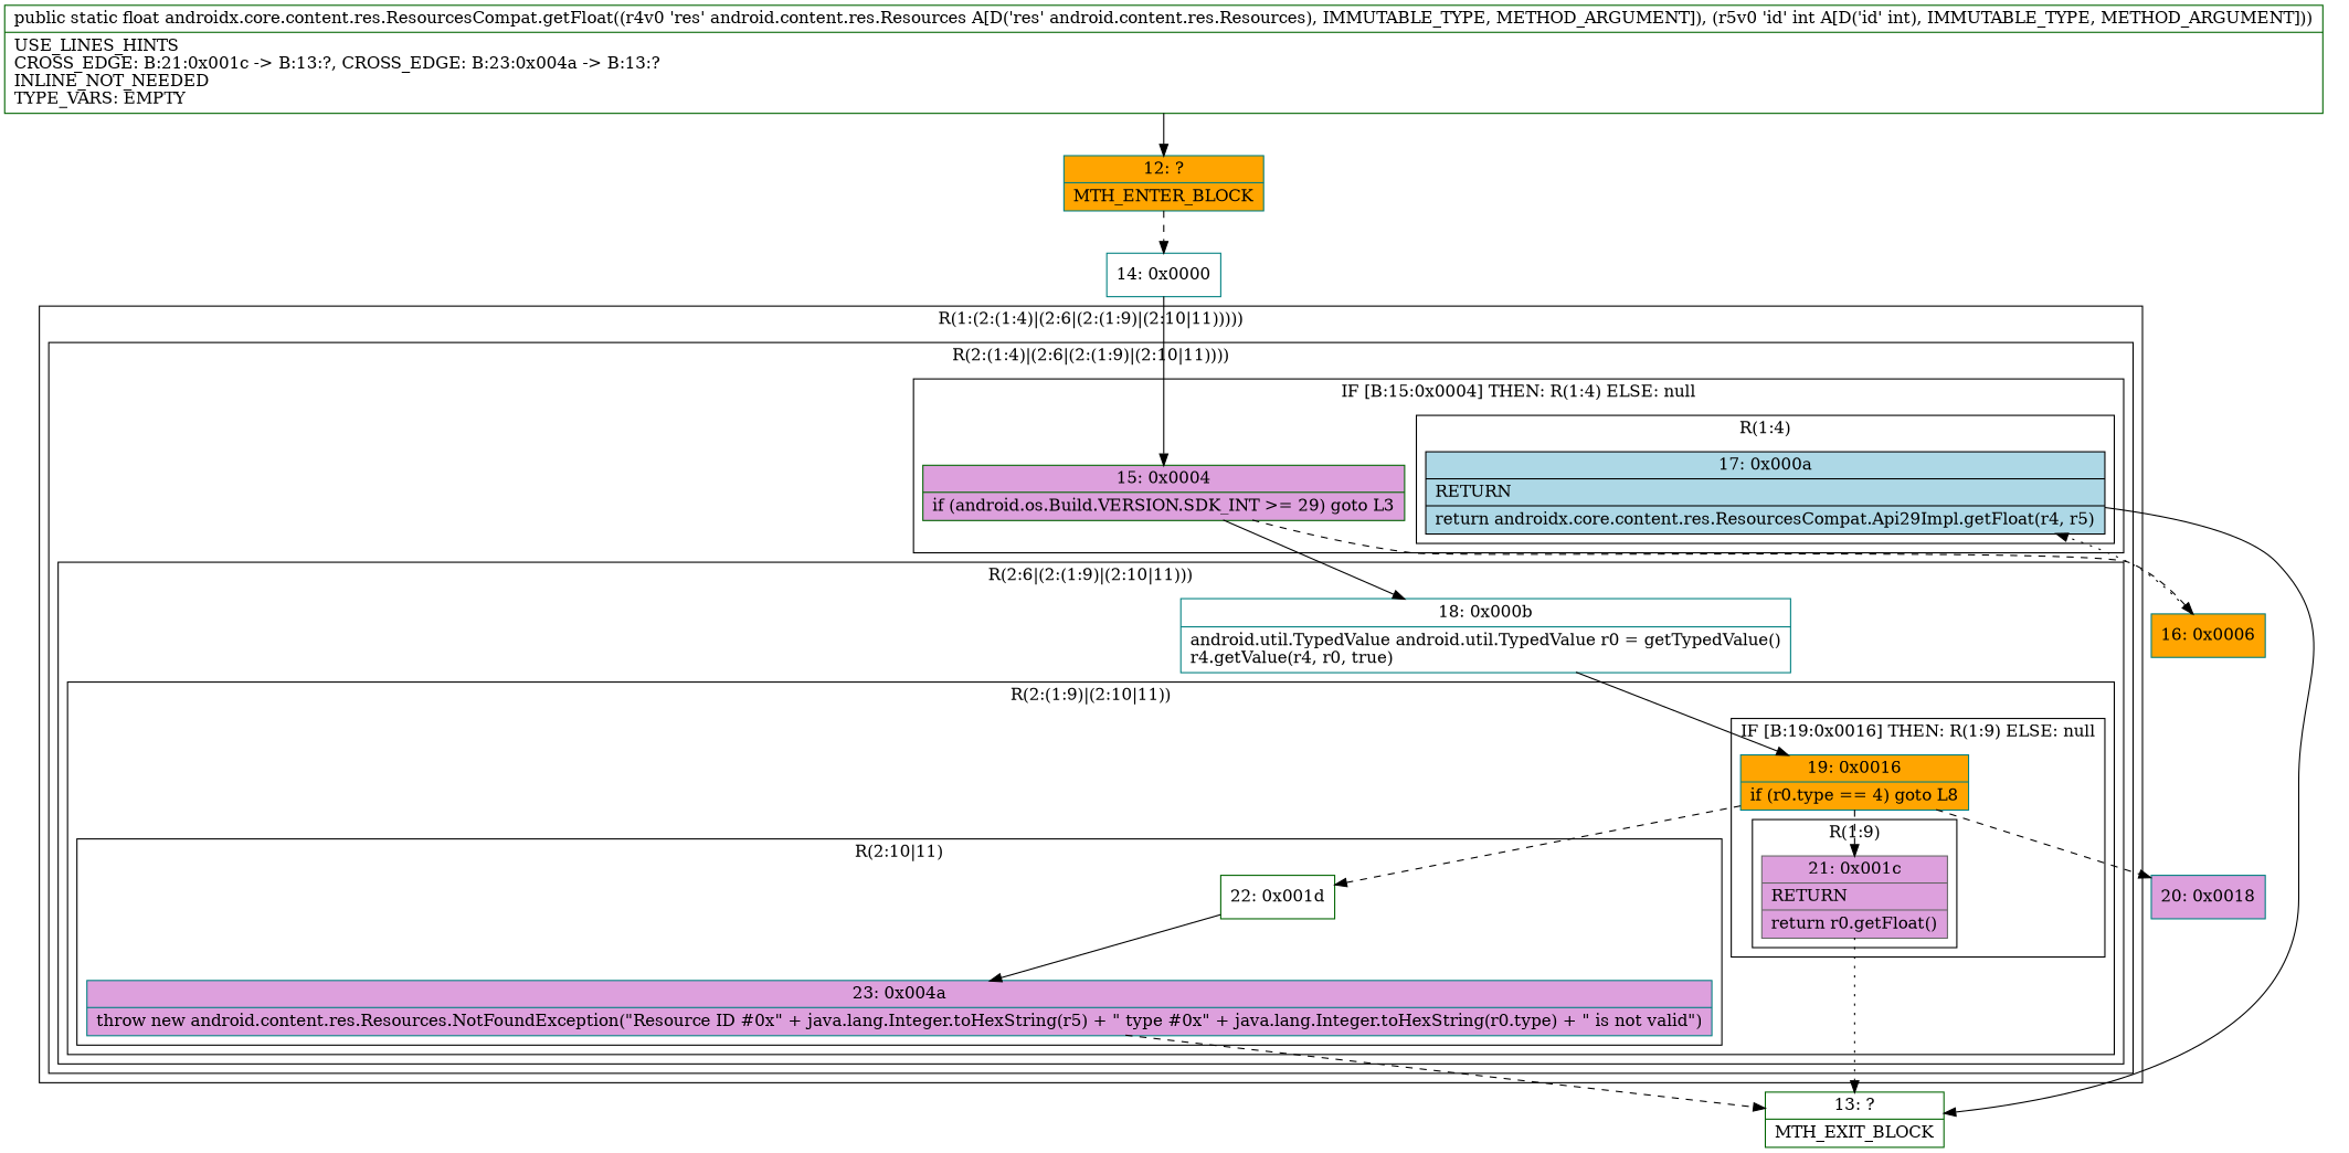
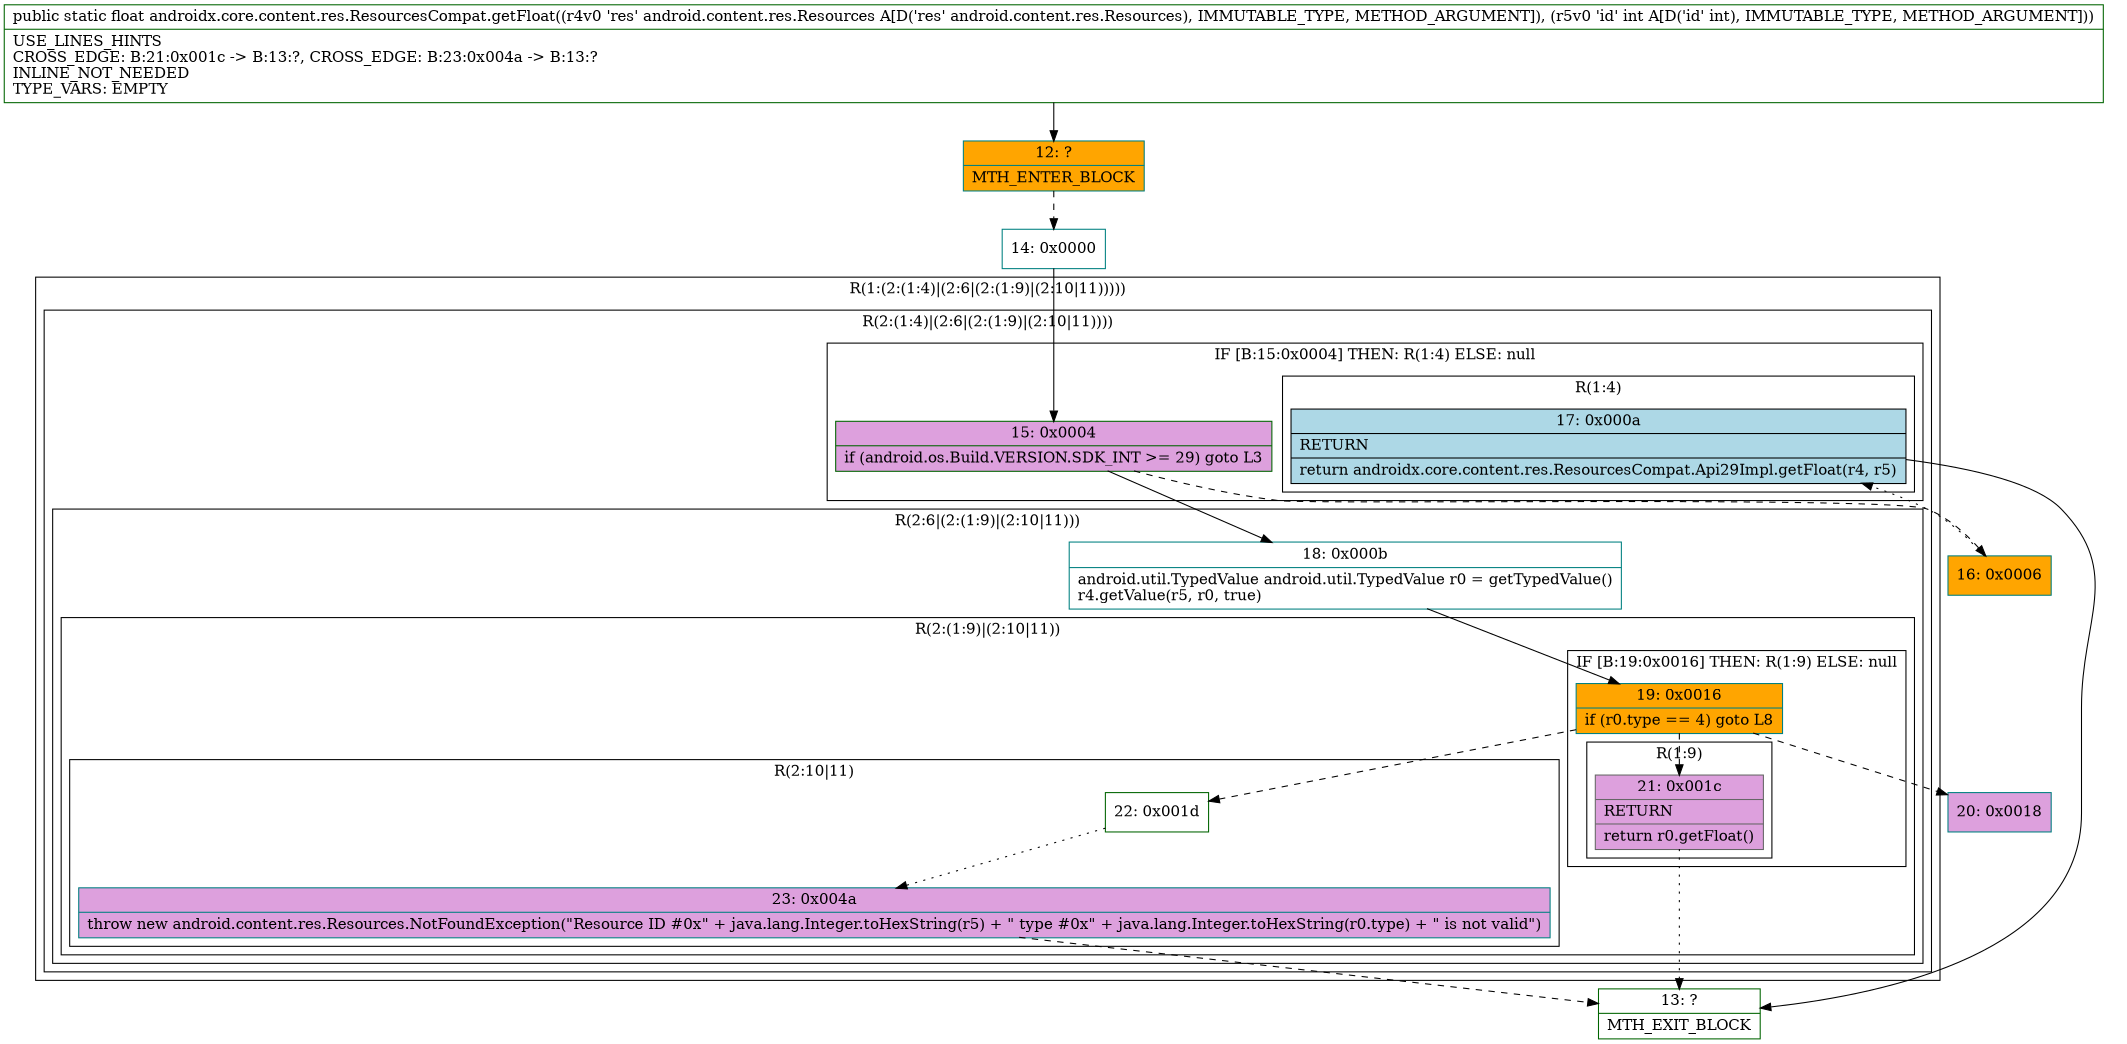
  digraph {
    node [color=teal fillcolor=white shape=record style=filled]
    edge [style=solid]
    n1 [color=black fillcolor=lightblue label="{17\:\ 0x000a|RETURN\l|return androidx.core.content.res.ResourcesCompat.Api29Impl.getFloat(r4, r5)\l}"]
    n2 [color=darkgreen fillcolor=plum label="{15\:\ 0x0004|if (android.os.Build.VERSION.SDK_INT \>= 29) goto L3\l}"]
    n3 [color=gray40 fillcolor=plum label="{21\:\ 0x001c|RETURN\l|return r0.getFloat()\l}"]
    n4 [fillcolor=orange label="{19\:\ 0x0016|if (r0.type == 4) goto L8\l}"]
    n5 [color=darkgreen label="{22\:\ 0x001d}"]
    n6 [fillcolor=plum label="{23\:\ 0x004a|throw new android.content.res.Resources.NotFoundException(\"Resource ID #0x\" + java.lang.Integer.toHexString(r5) + \" type #0x\" + java.lang.Integer.toHexString(r0.type) + \" is not valid\")\l}"]
-   n7 [label="{18\:\ 0x000b|android.util.TypedValue android.util.TypedValue r0 = getTypedValue()\lr4.getValue(r4, r0, true)\l}"]
+   n7 [label="{18\:\ 0x000b|android.util.TypedValue android.util.TypedValue r0 = getTypedValue()\lr4.getValue(r5, r0, true)\l}"]
    n8 [color=darkgreen label="{13\:\ ?|MTH_EXIT_BLOCK\l}"]
    n9 [fillcolor=orange label="{16\:\ 0x0006}"]
    n10 [fillcolor=plum label="{20\:\ 0x0018}"]
    n11 [fillcolor=orange label="{12\:\ ?|MTH_ENTER_BLOCK\l}"]
    n12 [label="{14\:\ 0x0000}"]
    n13 [color=darkgreen label="{public static float androidx.core.content.res.ResourcesCompat.getFloat((r4v0 'res' android.content.res.Resources A[D('res' android.content.res.Resources), IMMUTABLE_TYPE, METHOD_ARGUMENT]), (r5v0 'id' int A[D('id' int), IMMUTABLE_TYPE, METHOD_ARGUMENT]))  | USE_LINES_HINTS\lCROSS_EDGE: B:21:0x001c \-\> B:13:?, CROSS_EDGE: B:23:0x004a \-\> B:13:?\lINLINE_NOT_NEEDED\lTYPE_VARS: EMPTY\l}"]
    subgraph cluster_1 {
      label="R(1:(2:(1:4)|(2:6|(2:(1:9)|(2:10|11)))))"
      subgraph cluster_2 {
        label="R(2:(1:4)|(2:6|(2:(1:9)|(2:10|11))))"
        subgraph cluster_3 {
          label="IF [B:15:0x0004] THEN: R(1:4) ELSE: null"
          n2
          subgraph cluster_4 {
            label="R(1:4)"
            n1
          }
        }
        subgraph cluster_5 {
          label="R(2:6|(2:(1:9)|(2:10|11)))"
          n7
          subgraph cluster_6 {
            label="R(2:(1:9)|(2:10|11))"
            subgraph cluster_7 {
              label="IF [B:19:0x0016] THEN: R(1:9) ELSE: null"
              n4
              subgraph cluster_8 {
                label="R(1:9)"
                n3
              }
            }
            subgraph cluster_9 {
              label="R(2:10|11)"
              n5
              n6
            }
          }
        }
      }
    }
    n1 -> n8
    n2 -> n7
    n2 -> n9 [style=dashed]
    n3 -> n8 [style=dotted]
    n4 -> n3 [style=dashed]
    n4 -> n5 [style=dashed]
    n4 -> n10 [style=dashed]
-   n5 -> n6
+   n5 -> n6 [style=dotted]
    n6 -> n8 [style=dashed]
    n7 -> n4
    n9 -> n1 [style=dotted]
    n11 -> n12 [style=dashed]
    n12 -> n2
    n13 -> n11
  }
